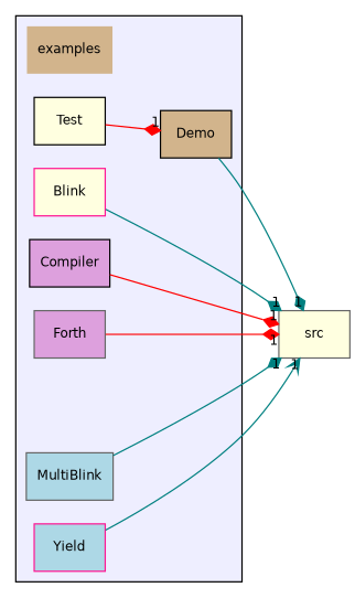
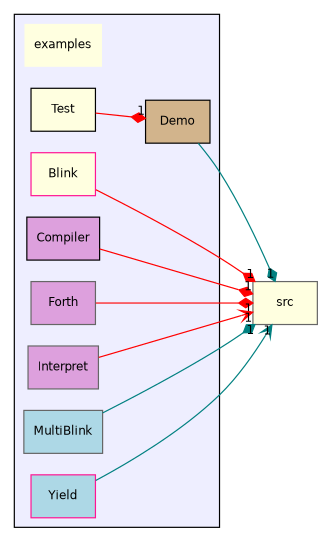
  digraph {
    compound=true
    rankdir=LR
    node [color=gray40 fillcolor=lightyellow fontname=Helvetica fontsize=10 shape=box style=filled]
    edge [arrowhead=diamond color=teal headlabel=1 labeldistance=1.5 labelfontname=Helvetica labelfontsize=10]
-   n1 [color=deeppink fillcolor=tan label=examples shape=plaintext]
+   n1 [color=deeppink label=examples shape=plaintext]
    n2 [color=deeppink label=Blink]
    n3 [color=black fillcolor=plum label=Compiler]
    n4 [color=black fillcolor=tan label=Demo]
    n5 [fillcolor=plum label=Forth]
+   n6 [fillcolor=plum label=Interpret]
    n7 [fillcolor=lightblue label=MultiBlink]
    n8 [color=black label=Test]
    n9 [color=deeppink fillcolor=lightblue label=Yield]
    n10 [label=src]
    subgraph cluster_1 {
      bgcolor="#eeeeff"
      pencolor=black
      n1
      n2
      n3
      n4
      n5
+     n6
      n7
      n8
      n9
    }
-   n2 -> n10
+   n2 -> n10 [color=red]
    n3 -> n10 [color=red]
    n4 -> n10
    n5 -> n10 [color=red]
+   n6 -> n10 [arrowhead=vee color=red]
    n7 -> n10
    n8 -> n4 [color=red]
    n9 -> n10 [arrowhead=vee]
  }
